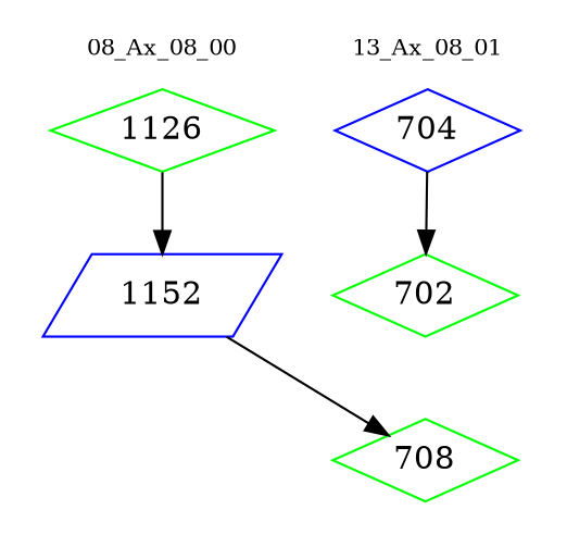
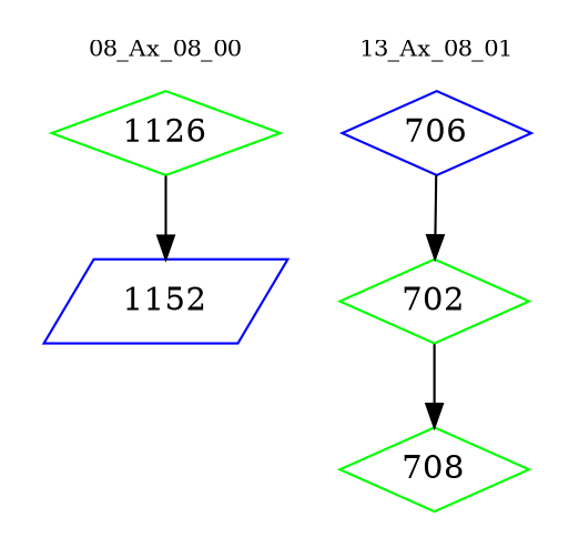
  digraph {
    node [color=green shape=diamond]
    edge [color=black]
    n1 [label=1126]
    n2 [color=blue label=1152 shape=parallelogram]
    n3 [label=702]
-   n4 [color=blue label=704]
+   n4 [color=blue label=706]
    n5 [label=708]
    subgraph cluster_1 {
      color=white
      fontsize=10
      label="08_Ax_08_00"
      n1
      n2
    }
    subgraph cluster_2 {
      color=white
      fontsize=10
      label="13_Ax_08_01"
      n3
      n4
      n5
    }
    n1 -> n2
-   n2 -> n5
+   n3 -> n5
    n4 -> n3
  }
